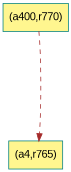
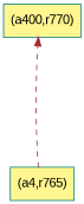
  digraph {
    rankdir=BT
    ranksep=2.0
    fontname="Liberation Sans"
    node [fillcolor=khaki1 shape=record style=filled color=teal fontname="Liberation Sans"]
    n1 [label="{(a4,r765)}"]
    n2 [label="{(a400,r770)}"]
-   n2 -> n1 [color=brown style=dashed fontname="Liberation Sans"]
+   n1 -> n2 [color=brown style=dashed fontname="Liberation Sans"]
  }
